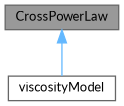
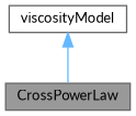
  digraph {
    fontname=Lato
    node [color=gray40 fontname=Lato fontsize=10 shape=box style=filled]
    n1 [fillcolor=grey60 fontcolor=black height=0.2 label=CrossPowerLaw width=0.4]
    n2 [fillcolor=white height=0.2 label=viscosityModel width=0.4]
-   n1 -> n2 [color=steelblue1 dir=back fontname=Lato fontsize=10 labelfontname=Helvetica labelfontsize=10 style=solid]
+   n2 -> n1 [color=steelblue1 dir=back fontname=Lato fontsize=10 labelfontname=Helvetica labelfontsize=10 style=solid]
  }
